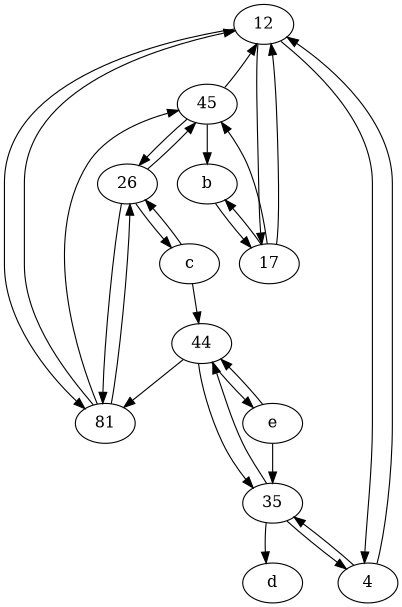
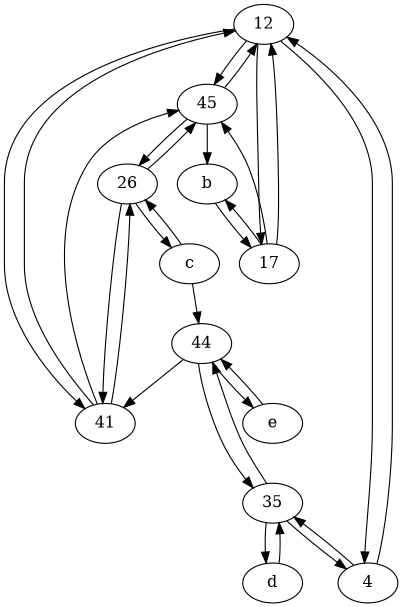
  digraph {
    n1 [label=12]
    45
    17
-   41 [label=81]
+   41
    n5 [label=4]
    26
    b
    35
    c
    44
    d
    e
+   n1 -> 45
    n1 -> 17
    n1 -> 41
    n1 -> n5
    45 -> n1
    45 -> 26
    45 -> b
    17 -> n1
    17 -> 45
    17 -> b
    41 -> n1
    41 -> 45
    41 -> 26
    n5 -> n1
    n5 -> 35
    26 -> 45
    26 -> 41
    26 -> c
    b -> 17
    35 -> n5
    35 -> 44
    35 -> d
    c -> 26
    c -> 44
    44 -> 41
    44 -> 35
    44 -> e
-   e -> 35
+   d -> 35
    e -> 44
  }
